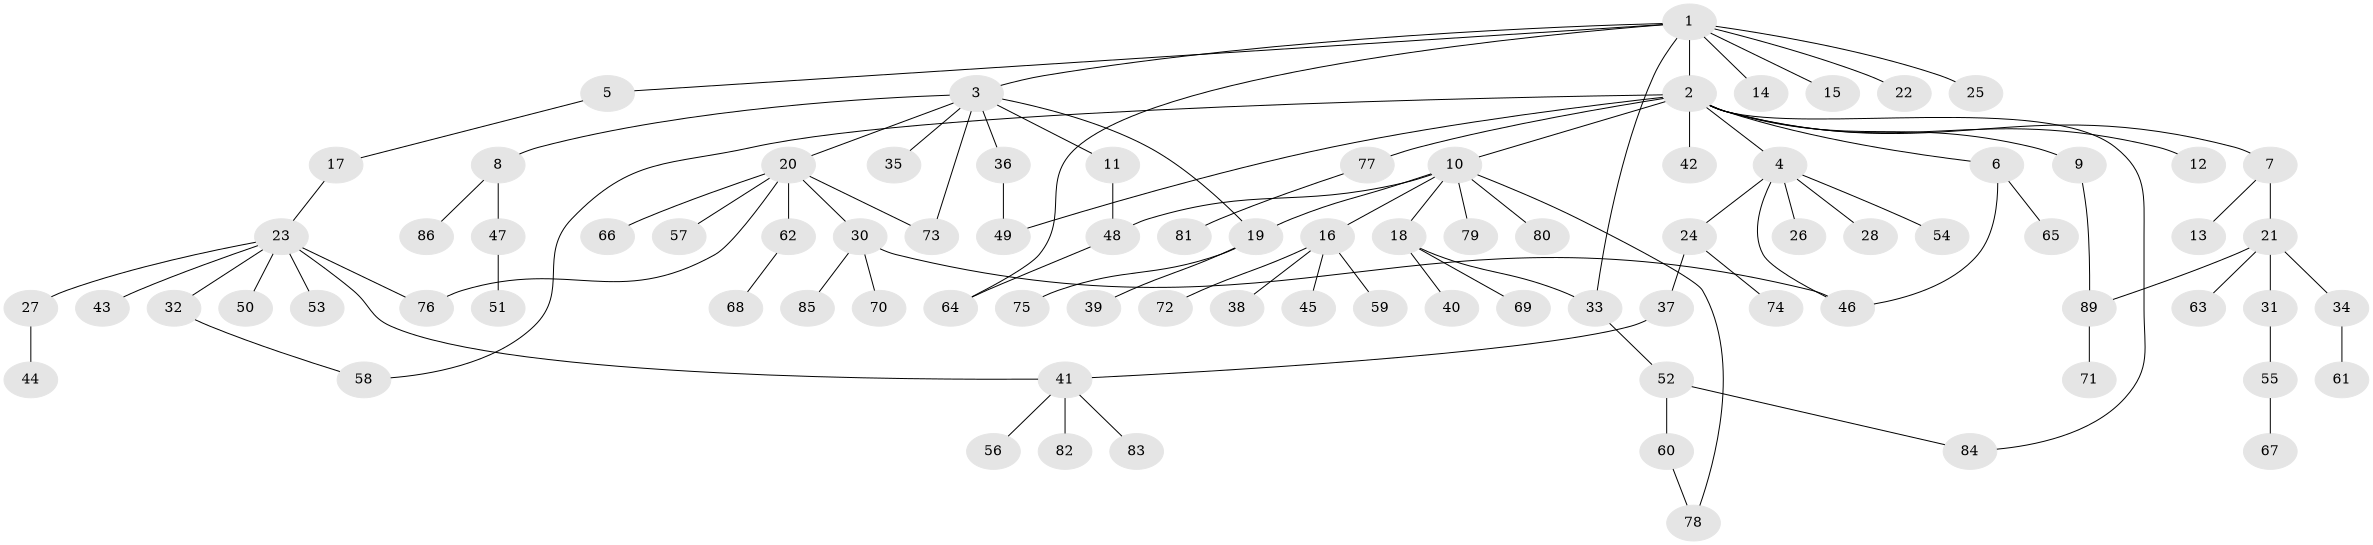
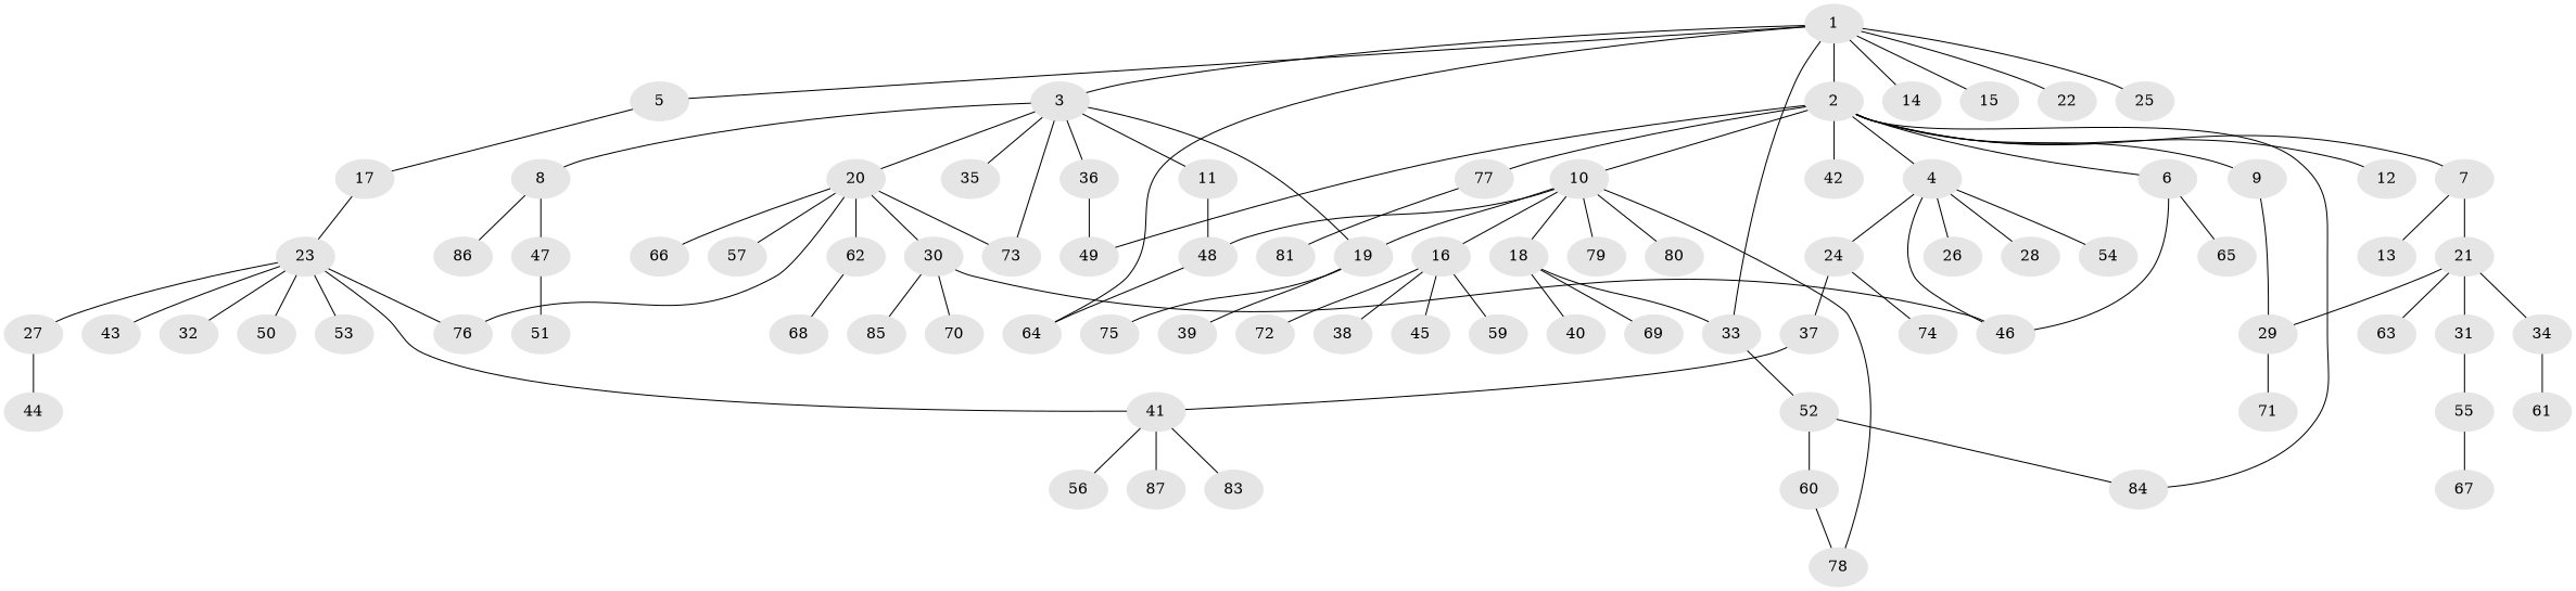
  graph {
    node [color=gray90 style=filled]
    1
    2
    3
    5
    14
    15
    22
    25
    33
    64
    4
    6
    7
    9
    10
    12
    42
    49
-   58
    77
    84
    8
    11
    19
    20
    35
    36
    73
    17
    52
    24
    26
    28
    46
    54
    65
    13
    21
-   29 [label=89]
+   29
    16
    18
    48
    78
    79
    80
    81
    47
    86
    39
    75
    30
    57
    62
    66
    76
    37
    74
    23
    31
    34
    63
    51
    71
    38
    45
    59
    72
    40
    69
    27
    32
    41
    43
    50
    53
    70
    85
    68
    55
    61
    44
    56
-   82
+   82 [label=87]
    83
    67
    60
    1 -- 2
    1 -- 3
    1 -- 5
    1 -- 14
    1 -- 15
    1 -- 22
    1 -- 25
    1 -- 33
    1 -- 64
    2 -- 4
    2 -- 6
    2 -- 7
    2 -- 9
    2 -- 10
    2 -- 12
    2 -- 42
    2 -- 49
-   2 -- 58
    2 -- 77
    2 -- 84
    3 -- 8
    3 -- 11
    3 -- 19
    3 -- 20
    3 -- 35
    3 -- 36
    3 -- 73
    5 -- 17
    33 -- 52
    4 -- 24
    4 -- 26
    4 -- 28
    4 -- 46
    4 -- 54
    6 -- 46
    6 -- 65
    7 -- 13
    7 -- 21
    9 -- 29
    10 -- 19
    10 -- 16
    10 -- 18
    10 -- 48
    10 -- 78
    10 -- 79
    10 -- 80
    77 -- 81
    8 -- 47
    8 -- 86
    11 -- 48
    19 -- 39
    19 -- 75
    20 -- 73
    20 -- 30
    20 -- 57
    20 -- 62
    20 -- 66
    20 -- 76
    36 -- 49
    17 -- 23
    52 -- 84
    52 -- 60
    24 -- 37
    24 -- 74
    21 -- 29
    21 -- 31
    21 -- 34
    21 -- 63
    29 -- 71
    16 -- 38
    16 -- 45
    16 -- 59
    16 -- 72
    18 -- 33
    18 -- 40
    18 -- 69
    48 -- 64
    47 -- 51
    30 -- 46
    30 -- 70
    30 -- 85
    62 -- 68
    37 -- 41
    23 -- 76
    23 -- 27
    23 -- 32
    23 -- 41
    23 -- 43
    23 -- 50
    23 -- 53
    31 -- 55
    34 -- 61
    27 -- 44
-   32 -- 58
    41 -- 56
    41 -- 82
    41 -- 83
    55 -- 67
    60 -- 78
  }
